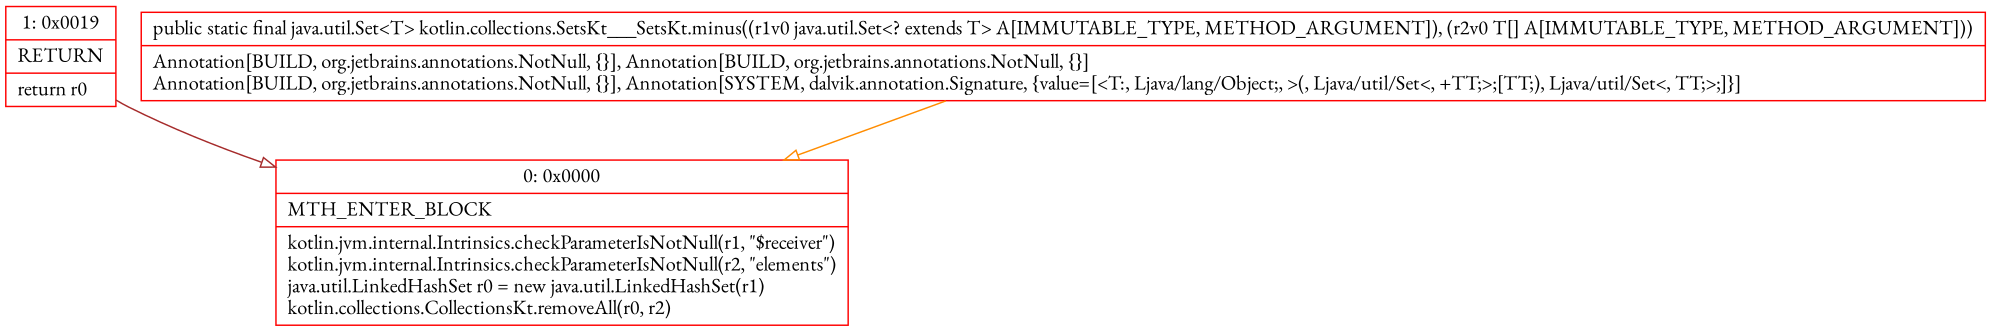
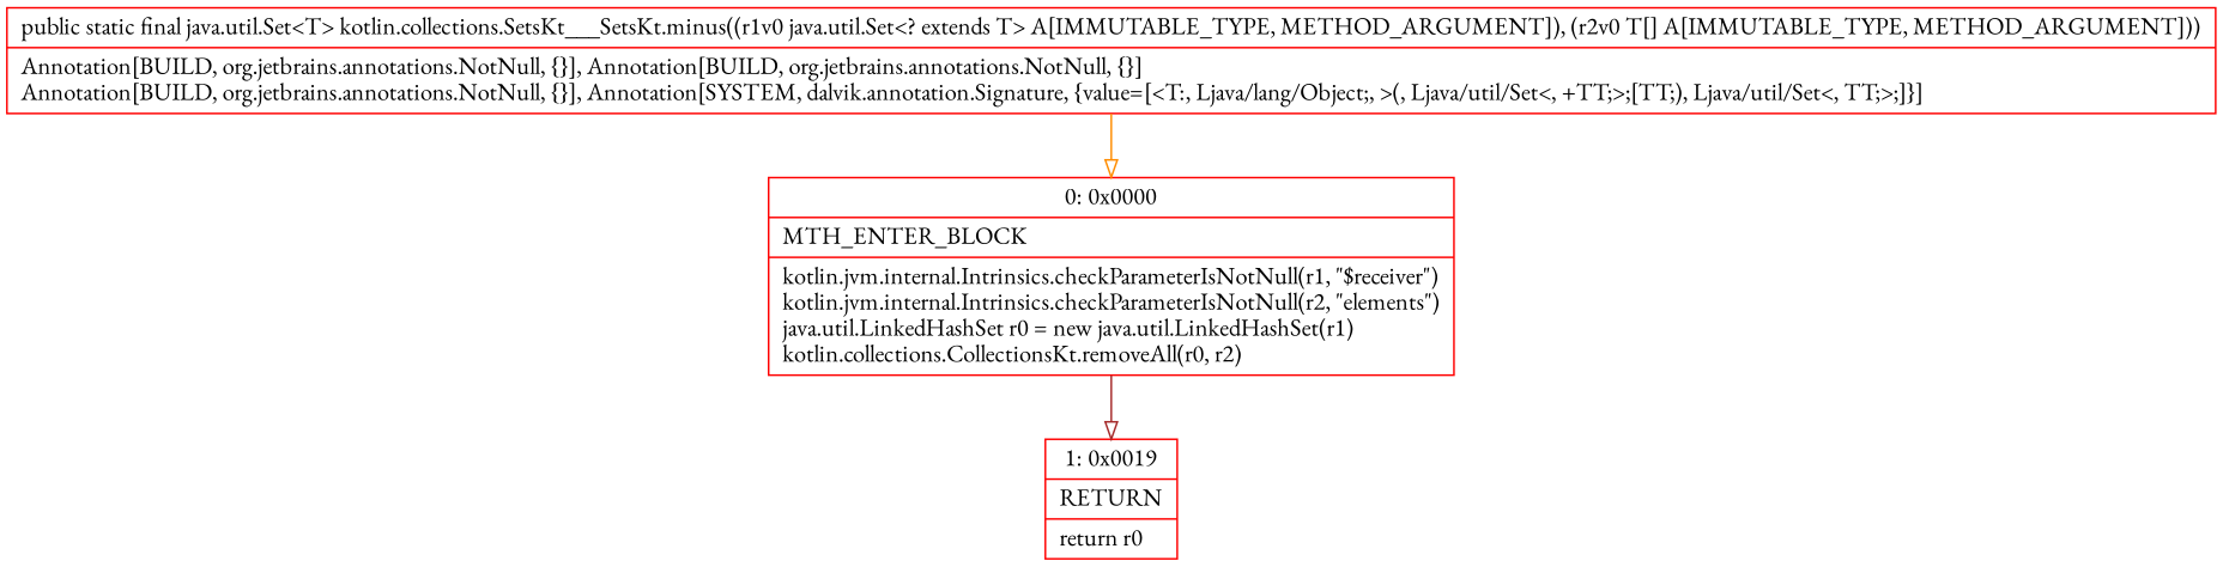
  digraph {
    fontname="EB Garamond"
    node [shape=record color=red fontname="EB Garamond"]
    edge [arrowhead=onormal fontname="EB Garamond"]
    n1 [label="{0\:\ 0x0000|MTH_ENTER_BLOCK\l|kotlin.jvm.internal.Intrinsics.checkParameterIsNotNull(r1, \"$receiver\")\lkotlin.jvm.internal.Intrinsics.checkParameterIsNotNull(r2, \"elements\")\ljava.util.LinkedHashSet r0 = new java.util.LinkedHashSet(r1)\lkotlin.collections.CollectionsKt.removeAll(r0, r2)\l}"]
    n2 [label="{1\:\ 0x0019|RETURN\l|return r0\l}"]
    n3 [label="{public static final java.util.Set\<T\> kotlin.collections.SetsKt___SetsKt.minus((r1v0 java.util.Set\<? extends T\> A[IMMUTABLE_TYPE, METHOD_ARGUMENT]), (r2v0 T[] A[IMMUTABLE_TYPE, METHOD_ARGUMENT]))  | Annotation[BUILD, org.jetbrains.annotations.NotNull, \{\}], Annotation[BUILD, org.jetbrains.annotations.NotNull, \{\}]\lAnnotation[BUILD, org.jetbrains.annotations.NotNull, \{\}], Annotation[SYSTEM, dalvik.annotation.Signature, \{value=[\<T:, Ljava\/lang\/Object;, \>(, Ljava\/util\/Set\<, +TT;\>;[TT;), Ljava\/util\/Set\<, TT;\>;]\}]\l}"]
-   n2 -> n1 [color=brown]
+   n1 -> n2 [color=brown]
    n3 -> n1 [color=darkorange]
  }
